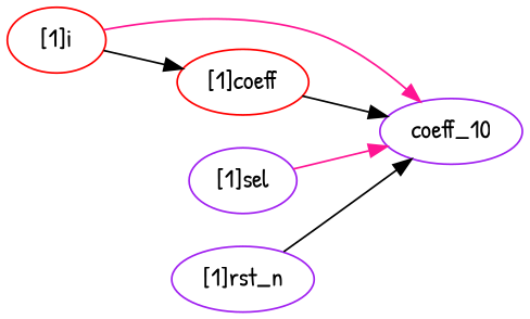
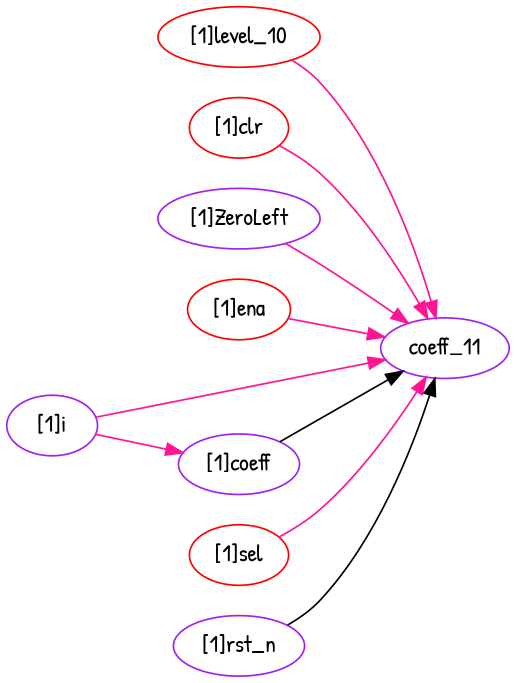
  strict digraph {
    fontname="Patrick Hand"
    rankdir=LR
    node [color=red complexity=2 fontname="Patrick Hand" importance=1.86510807928 rank=0.46627701982]
    edge [color=deeppink fontname="Patrick Hand"]
-   coeff_10 [color=purple complexity=0 importance=0.0250433246555 rank=0.0]
-   "[1]coeff" [importance=0.108779218655 rank=0.0543896093275]
-   "[1]sel" [color=purple complexity=4]
-   "[1]i" [complexity=3 importance=1.75632886062 rank=0.585442953541]
+   "[1]level_10" [importance=0.0409046867987 rank=0.0204523433993]
+   coeff_10 [color=purple complexity=0 importance=0.0250433246555 rank=0.0 label=coeff_11]
+   "[1]clr" [importance=0.0909913361098 rank=0.0454956680549]
+   "[1]ZeroLeft" [color=purple complexity=5 importance=0.123648852329 rank=0.0247297704658]
+   "[1]ena" [complexity=4]
+   "[1]coeff" [color=purple importance=0.108779218655 rank=0.0543896093275]
+   "[1]sel" [complexity=4]
+   "[1]i" [color=purple complexity=3 importance=1.75632886062 rank=0.585442953541]
    "[1]rst_n" [color=purple complexity=1 importance=0.116034660765 rank=0.116034660765]
+   "[1]level_10" -> coeff_10
+   "[1]clr" -> coeff_10
+   "[1]ZeroLeft" -> coeff_10
+   "[1]ena" -> coeff_10
    "[1]coeff" -> coeff_10 [color=black]
    "[1]sel" -> coeff_10
    "[1]i" -> coeff_10
-   "[1]i" -> "[1]coeff" [color=black]
+   "[1]i" -> "[1]coeff"
    "[1]rst_n" -> coeff_10 [color=black]
  }
